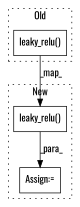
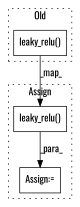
  digraph {
    fontname=Oswald
    node [a=75 shape=box fontname=Oswald]
    edge [fontname=Oswald]
    n1 [l="13,1" label="leaky_relu()" s="1386,1449"]
    n2 [a=68 l=3 label="Assign:=" s=1844]
    n3 [l="13,22" label="leaky_relu()" s="1188,1256"]
    subgraph cluster_1 {
-     label=New
+     label=Assign
      style=dotted
      n1
      n2
    }
    subgraph cluster_2 {
      label=Old
      style=dotted
      n3
    }
    n1 -> n2 [label=_para_]
    n3 -> n1 [label=_map_]
  }
